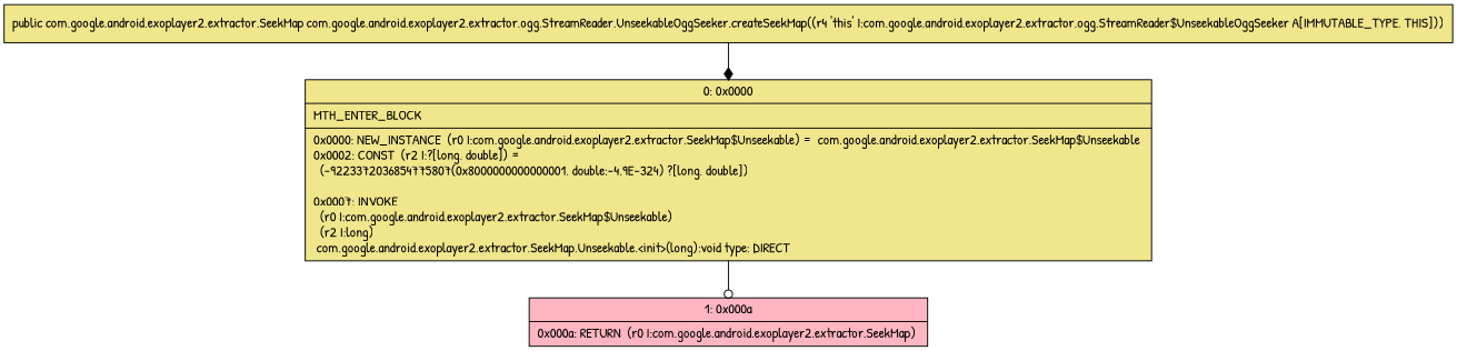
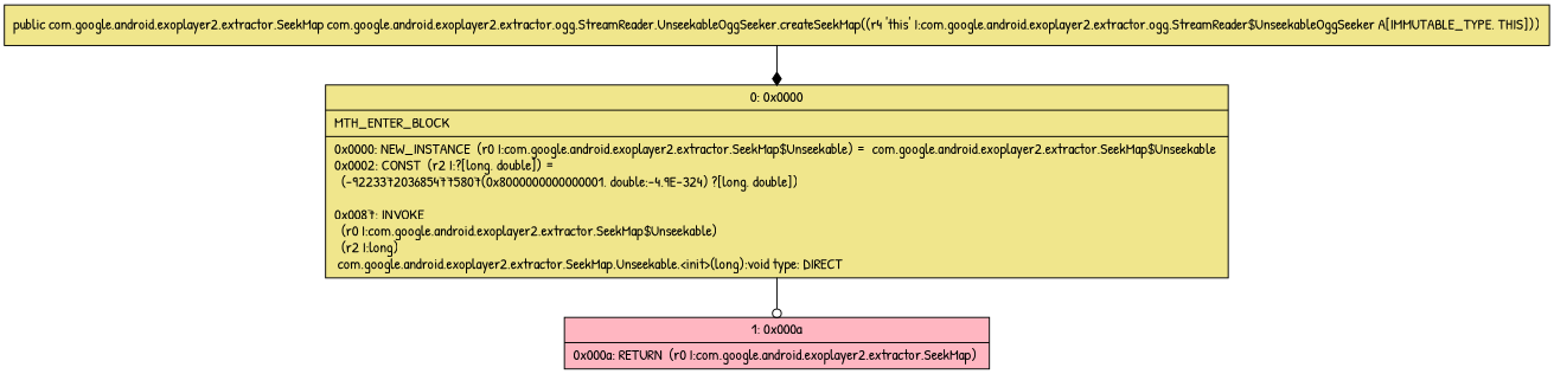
  digraph {
    fontname="Patrick Hand"
    node [shape=record style=filled fillcolor=khaki fontname="Patrick Hand"]
    edge [fontname="Patrick Hand"]
-   n1 [label="{0\:\ 0x0000|MTH_ENTER_BLOCK\l|0x0000: NEW_INSTANCE  (r0 I:com.google.android.exoplayer2.extractor.SeekMap$Unseekable) =  com.google.android.exoplayer2.extractor.SeekMap$Unseekable \l0x0002: CONST  (r2 I:?[long, double]) = \l  (\-9223372036854775807(0x8000000000000001, double:\-4.9E\-324) ?[long, double])\l \l0x0007: INVOKE  \l  (r0 I:com.google.android.exoplayer2.extractor.SeekMap$Unseekable)\l  (r2 I:long)\l com.google.android.exoplayer2.extractor.SeekMap.Unseekable.\<init\>(long):void type: DIRECT \l}"]
+   n1 [label="{0\:\ 0x0000|MTH_ENTER_BLOCK\l|0x0000: NEW_INSTANCE  (r0 I:com.google.android.exoplayer2.extractor.SeekMap$Unseekable) =  com.google.android.exoplayer2.extractor.SeekMap$Unseekable \l0x0002: CONST  (r2 I:?[long, double]) = \l  (\-9223372036854775807(0x8000000000000001, double:\-4.9E\-324) ?[long, double])\l \l0x0087: INVOKE  \l  (r0 I:com.google.android.exoplayer2.extractor.SeekMap$Unseekable)\l  (r2 I:long)\l com.google.android.exoplayer2.extractor.SeekMap.Unseekable.\<init\>(long):void type: DIRECT \l}"]
    n2 [label="{1\:\ 0x000a|0x000a: RETURN  (r0 I:com.google.android.exoplayer2.extractor.SeekMap) \l}" fillcolor=lightpink]
    n3 [label="{public com.google.android.exoplayer2.extractor.SeekMap com.google.android.exoplayer2.extractor.ogg.StreamReader.UnseekableOggSeeker.createSeekMap((r4 'this' I:com.google.android.exoplayer2.extractor.ogg.StreamReader$UnseekableOggSeeker A[IMMUTABLE_TYPE, THIS])) }"]
    n1 -> n2 [arrowhead=odot]
    n3 -> n1 [arrowhead=diamond]
  }
